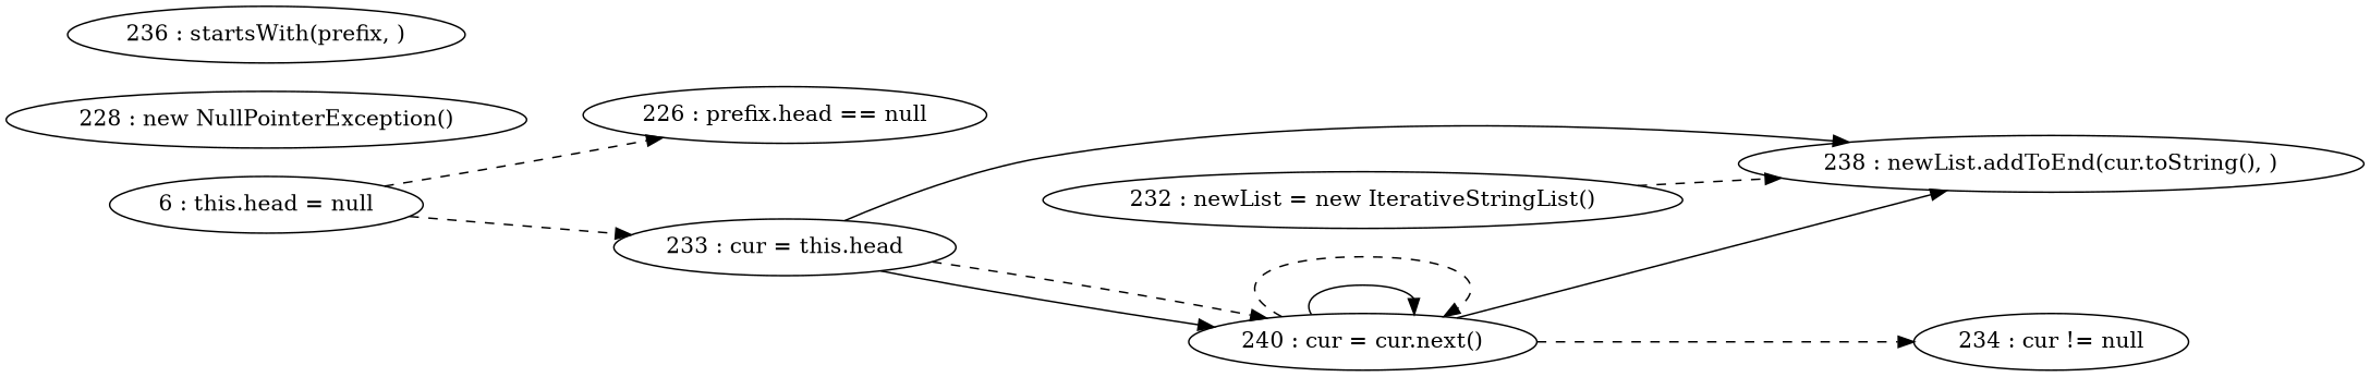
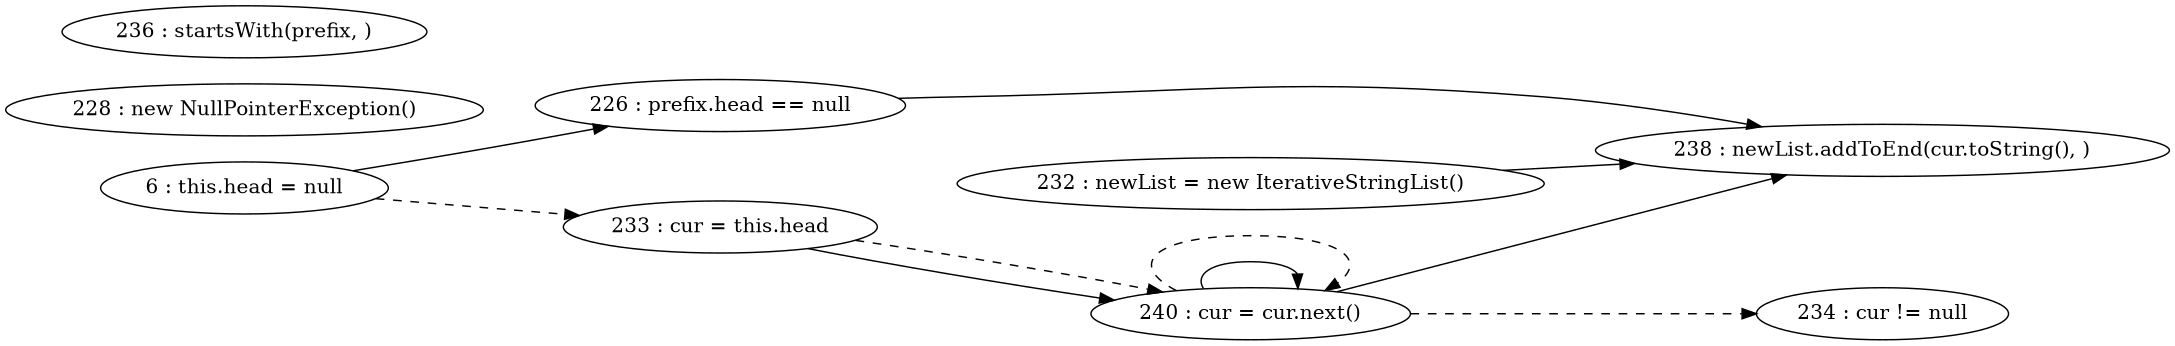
  digraph {
    rankdir=LR
    n1 [label="226 : prefix.head == null"]
    "6 : this.head = null"
    "233 : cur = this.head"
    "238 : newList.addToEnd(cur.toString(), )"
    "240 : cur = cur.next()"
    "234 : cur != null"
    "228 : new NullPointerException()"
    "232 : newList = new IterativeStringList()"
    "236 : startsWith(prefix, )"
-   "6 : this.head = null" -> n1 [style=dashed]
+   "6 : this.head = null" -> n1
    "6 : this.head = null" -> "233 : cur = this.head" [style=dashed]
-   "233 : cur = this.head" -> "238 : newList.addToEnd(cur.toString(), )"
+   n1 -> "238 : newList.addToEnd(cur.toString(), )"
    "233 : cur = this.head" -> "240 : cur = cur.next()"
    "233 : cur = this.head" -> "240 : cur = cur.next()" [style=dashed]
    "240 : cur = cur.next()" -> "238 : newList.addToEnd(cur.toString(), )"
    "240 : cur = cur.next()" -> "240 : cur = cur.next()"
    "240 : cur = cur.next()" -> "240 : cur = cur.next()" [style=dashed]
    "240 : cur = cur.next()" -> "234 : cur != null" [style=dashed]
-   "232 : newList = new IterativeStringList()" -> "238 : newList.addToEnd(cur.toString(), )" [style=dashed]
+   "232 : newList = new IterativeStringList()" -> "238 : newList.addToEnd(cur.toString(), )"
  }
